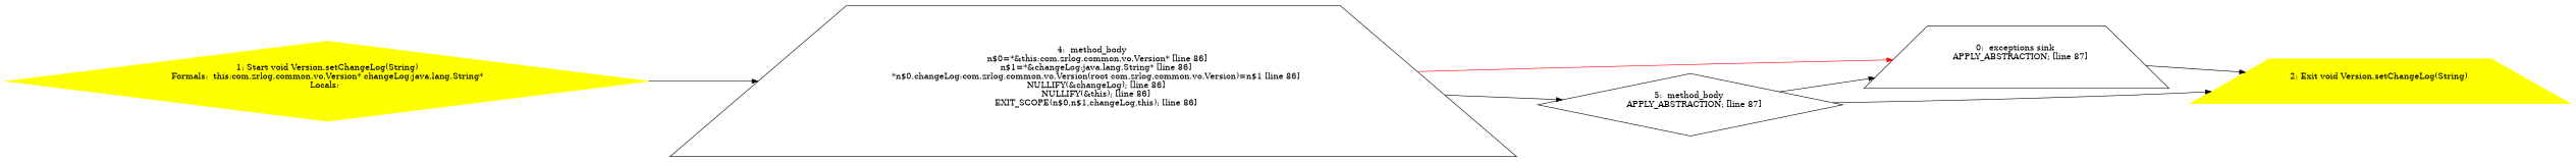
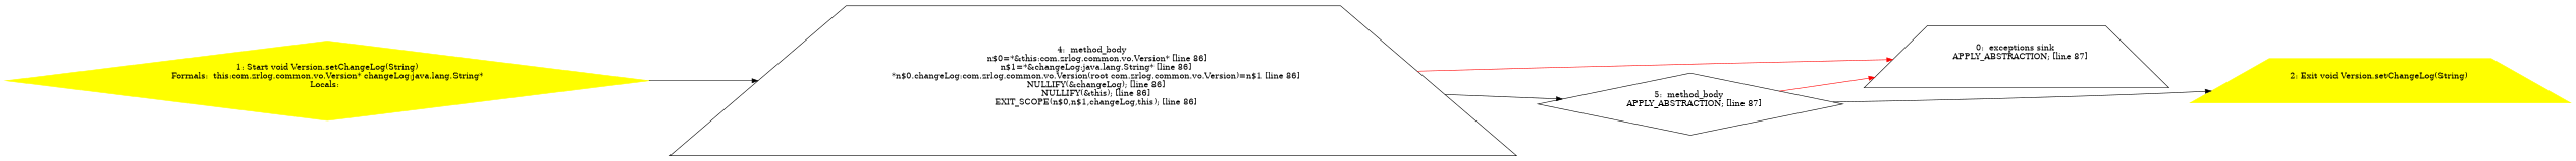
  digraph {
    rankdir=LR
    node [shape=trapezium]
    n1 [color=yellow label="1: Start void Version.setChangeLog(String)\nFormals:  this:com.zrlog.common.vo.Version* changeLog:java.lang.String*\nLocals:  \n  " shape=diamond style=filled]
    n2 [label="4:  method_body \n   n$0=*&this:com.zrlog.common.vo.Version* [line 86]\n  n$1=*&changeLog:java.lang.String* [line 86]\n  *n$0.changeLog:com.zrlog.common.vo.Version(root com.zrlog.common.vo.Version)=n$1 [line 86]\n  NULLIFY(&changeLog); [line 86]\n  NULLIFY(&this); [line 86]\n  EXIT_SCOPE(n$0,n$1,changeLog,this); [line 86]\n "]
    n3 [label="0:  exceptions sink \n   APPLY_ABSTRACTION; [line 87]\n "]
    n4 [label="5:  method_body \n   APPLY_ABSTRACTION; [line 87]\n " shape=diamond]
    n5 [color=yellow label="2: Exit void Version.setChangeLog(String) \n  " style=filled]
    n1 -> n2
    n2 -> n3 [color=red]
    n2 -> n4
-   n3 -> n5
-   n4 -> n3 [color=black]
+   n4 -> n3 [color=red]
    n4 -> n5
  }
